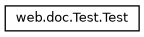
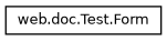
  digraph {
    rankdir=LR
-   n1 [color=black fillcolor=white fontname=Helvetica fontsize=10 height=0.2 label="web.doc.Test.Test" shape=record style=filled width=0.4]
+   n1 [color=black fillcolor=white fontname=Helvetica fontsize=10 height=0.2 label="web.doc.Test.Form" shape=record style=filled width=0.4]
  }
